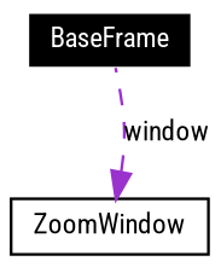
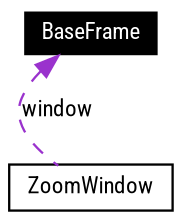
  digraph {
    fontname="Roboto Condensed"
    node [fontname="Roboto Condensed" fontsize=10 shape=record style=filled]
    n1 [color=white fillcolor=black fontcolor=white height=0.2 label=BaseFrame width=0.4]
    n2 [color=black fillcolor=white height=0.2 label=ZoomWindow width=0.4]
-   n2 -> n1 [color=darkorchid3 dir=back fontname="Roboto Condensed" fontsize=10 label=window labelfontname=Helvetica labelfontsize=10 style=dashed]
+   n1 -> n2 [color=darkorchid3 dir=back fontname="Roboto Condensed" fontsize=10 label=window labelfontname=Helvetica labelfontsize=10 style=dashed]
  }
